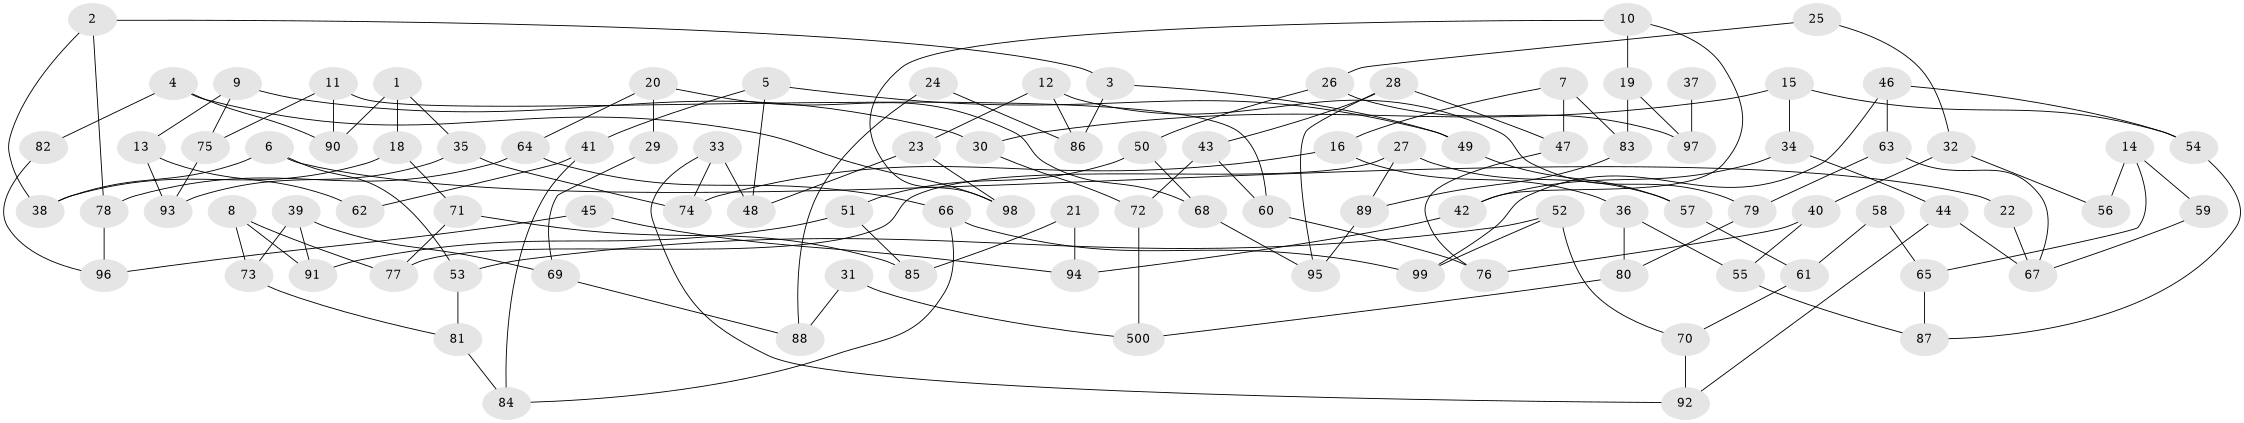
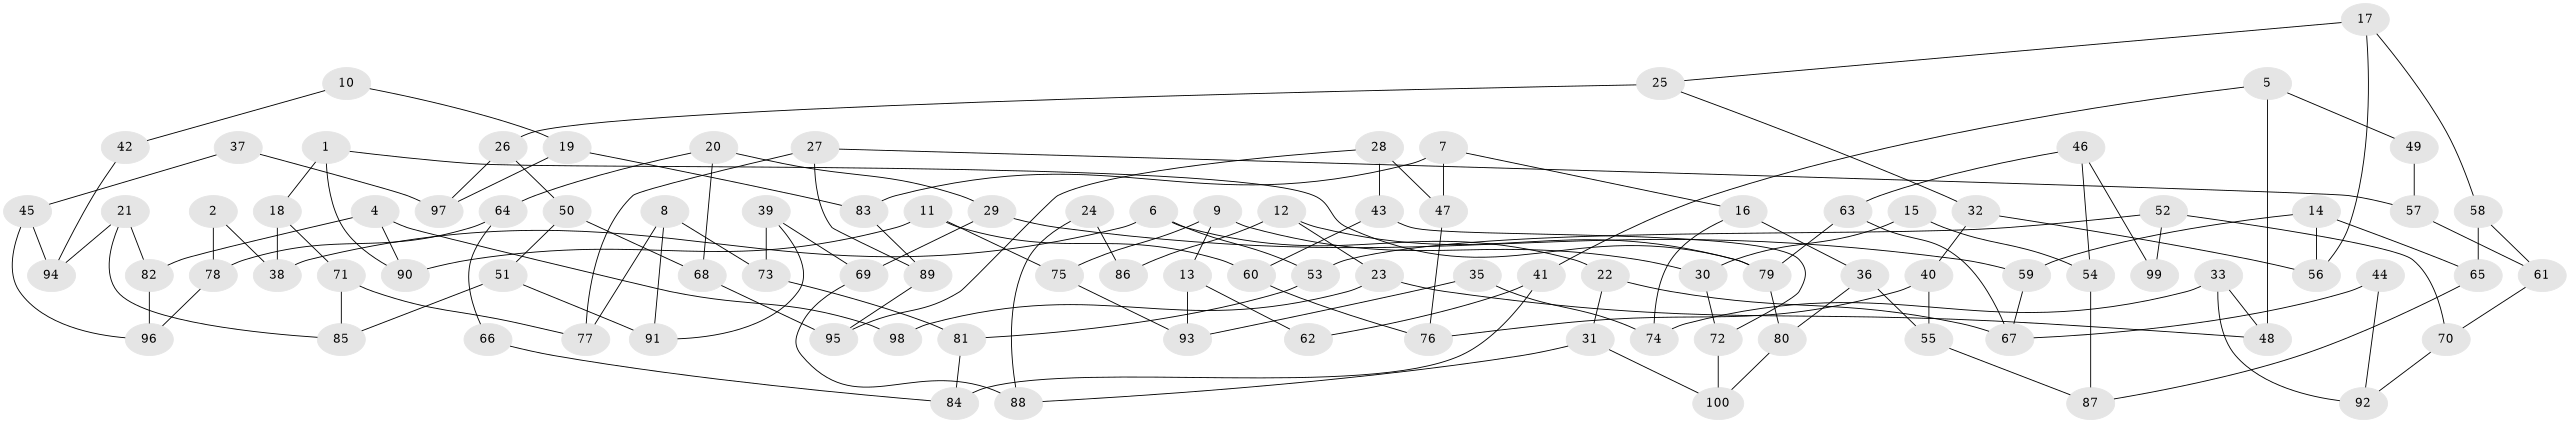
  graph {
    node [color=gray90 style=filled]
    1
    18
    35
    90
    38
    71
    93
    74
    2
-   3
    78
    49
    86
    96
    57
    4
    82
    98
    5
    41
    48
    62
    84
    6
    22
    53
    31
    67
    81
    7
    16
    47
    83
    36
    76
    89
    8
    73
    77
    91
    9
    13
    30
    75
    72
    10
    19
    42
    97
    94
    11
    60
    12
    23
    79
    80
    14
    56
    59
    65
    87
    15
-   34
    54
    44
    55
+   17
    25
    58
    26
    32
    61
    85
    20
    29
    64
    68
    69
    66
    95
    21
    88
-   100 [label=500]
+   100
    24
    37
    45
    50
    40
    51
    27
    28
    43
    33
    92
    39
    46
    63
    99
    52
    70
    1 -- 18
-   1 -- 35
+   1 -- 79
    1 -- 90
    18 -- 38
    18 -- 71
    35 -- 93
    35 -- 74
    71 -- 77
    71 -- 85
    2 -- 38
-   2 -- 3
    2 -- 78
-   3 -- 49
-   3 -- 86
    78 -- 96
    49 -- 57
    57 -- 61
    4 -- 90
    4 -- 82
    4 -- 98
    82 -- 96
    5 -- 49
    5 -- 41
    5 -- 48
    41 -- 62
    41 -- 84
    6 -- 38
    6 -- 22
    6 -- 53
+   22 -- 31
    22 -- 67
    53 -- 81
    31 -- 88
    31 -- 100
    81 -- 84
    7 -- 16
    7 -- 47
    7 -- 83
    16 -- 74
    16 -- 36
    47 -- 76
    83 -- 89
    36 -- 80
    36 -- 55
    89 -- 95
    8 -- 73
    8 -- 77
    8 -- 91
    73 -- 81
    9 -- 13
    9 -- 30
    9 -- 75
    13 -- 93
    13 -- 62
    30 -- 72
    75 -- 93
    72 -- 100
-   10 -- 98
    10 -- 19
    10 -- 42
    19 -- 83
    19 -- 97
    42 -- 94
    11 -- 90
    11 -- 75
    11 -- 60
    60 -- 76
    12 -- 86
    12 -- 23
    12 -- 79
    23 -- 98
    23 -- 48
    79 -- 80
    80 -- 100
    14 -- 56
    14 -- 59
    14 -- 65
    59 -- 67
    65 -- 87
    15 -- 30
-   15 -- 34
    15 -- 54
-   34 -- 42
-   34 -- 44
    54 -- 87
    44 -- 67
    44 -- 92
    55 -- 87
+   17 -- 56
+   17 -- 25
+   17 -- 58
    25 -- 26
    25 -- 32
    58 -- 65
    58 -- 61
    26 -- 97
    26 -- 50
    32 -- 56
    32 -- 40
    61 -- 70
    20 -- 29
    20 -- 64
    20 -- 68
+   29 -- 59
    29 -- 69
    64 -- 78
    64 -- 66
    68 -- 95
    69 -- 88
    66 -- 84
-   66 -- 99
+   21 -- 82
    21 -- 94
    21 -- 85
    24 -- 86
    24 -- 88
    37 -- 97
+   37 -- 45
    45 -- 96
    45 -- 94
    50 -- 68
    50 -- 51
    40 -- 76
    40 -- 55
    51 -- 91
    51 -- 85
    27 -- 57
    27 -- 89
    27 -- 77
    28 -- 47
    28 -- 95
    28 -- 43
    43 -- 72
    43 -- 60
    33 -- 74
    33 -- 48
    33 -- 92
    39 -- 73
    39 -- 91
    39 -- 69
    46 -- 54
    46 -- 63
    46 -- 99
    63 -- 67
    63 -- 79
    52 -- 53
    52 -- 99
    52 -- 70
    70 -- 92
  }
